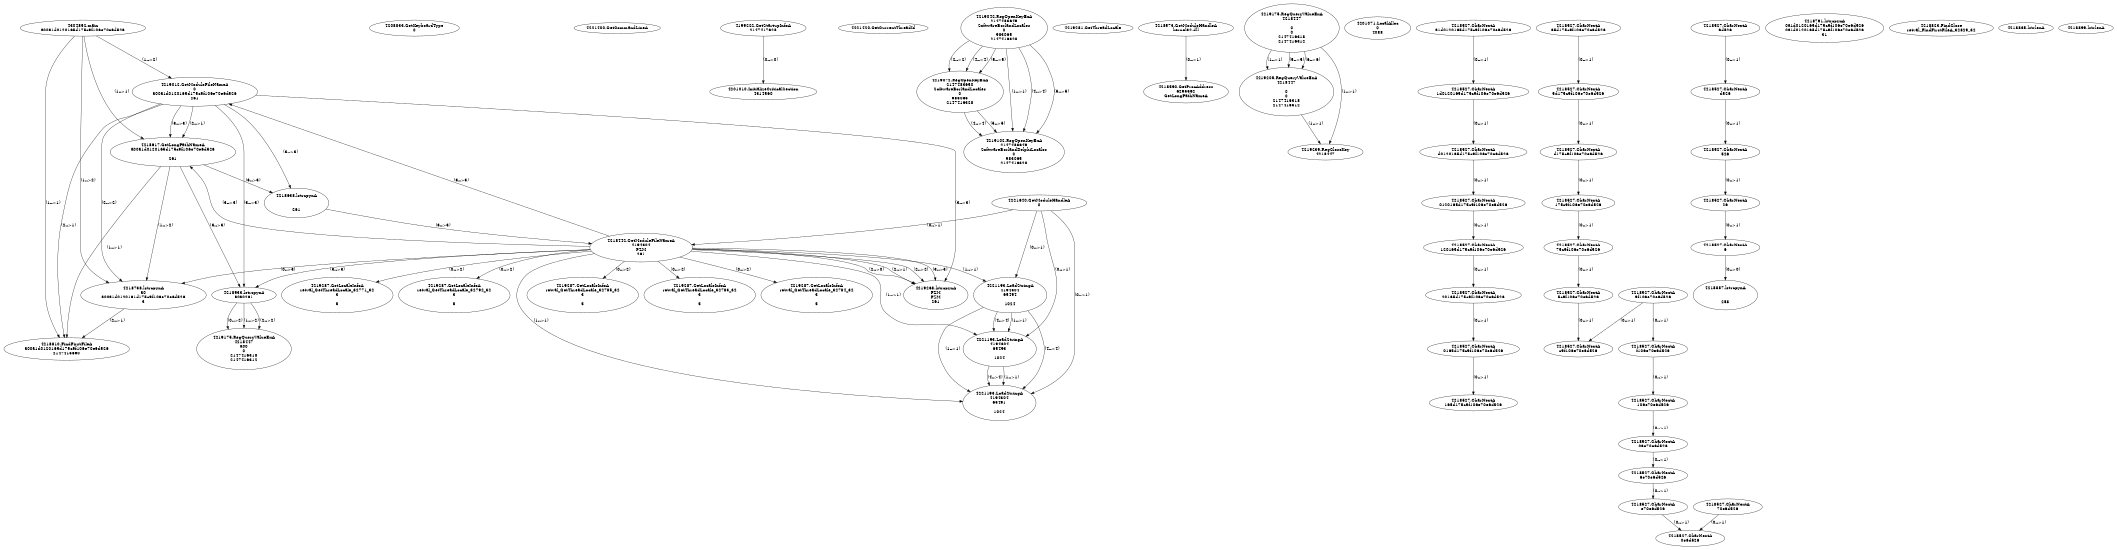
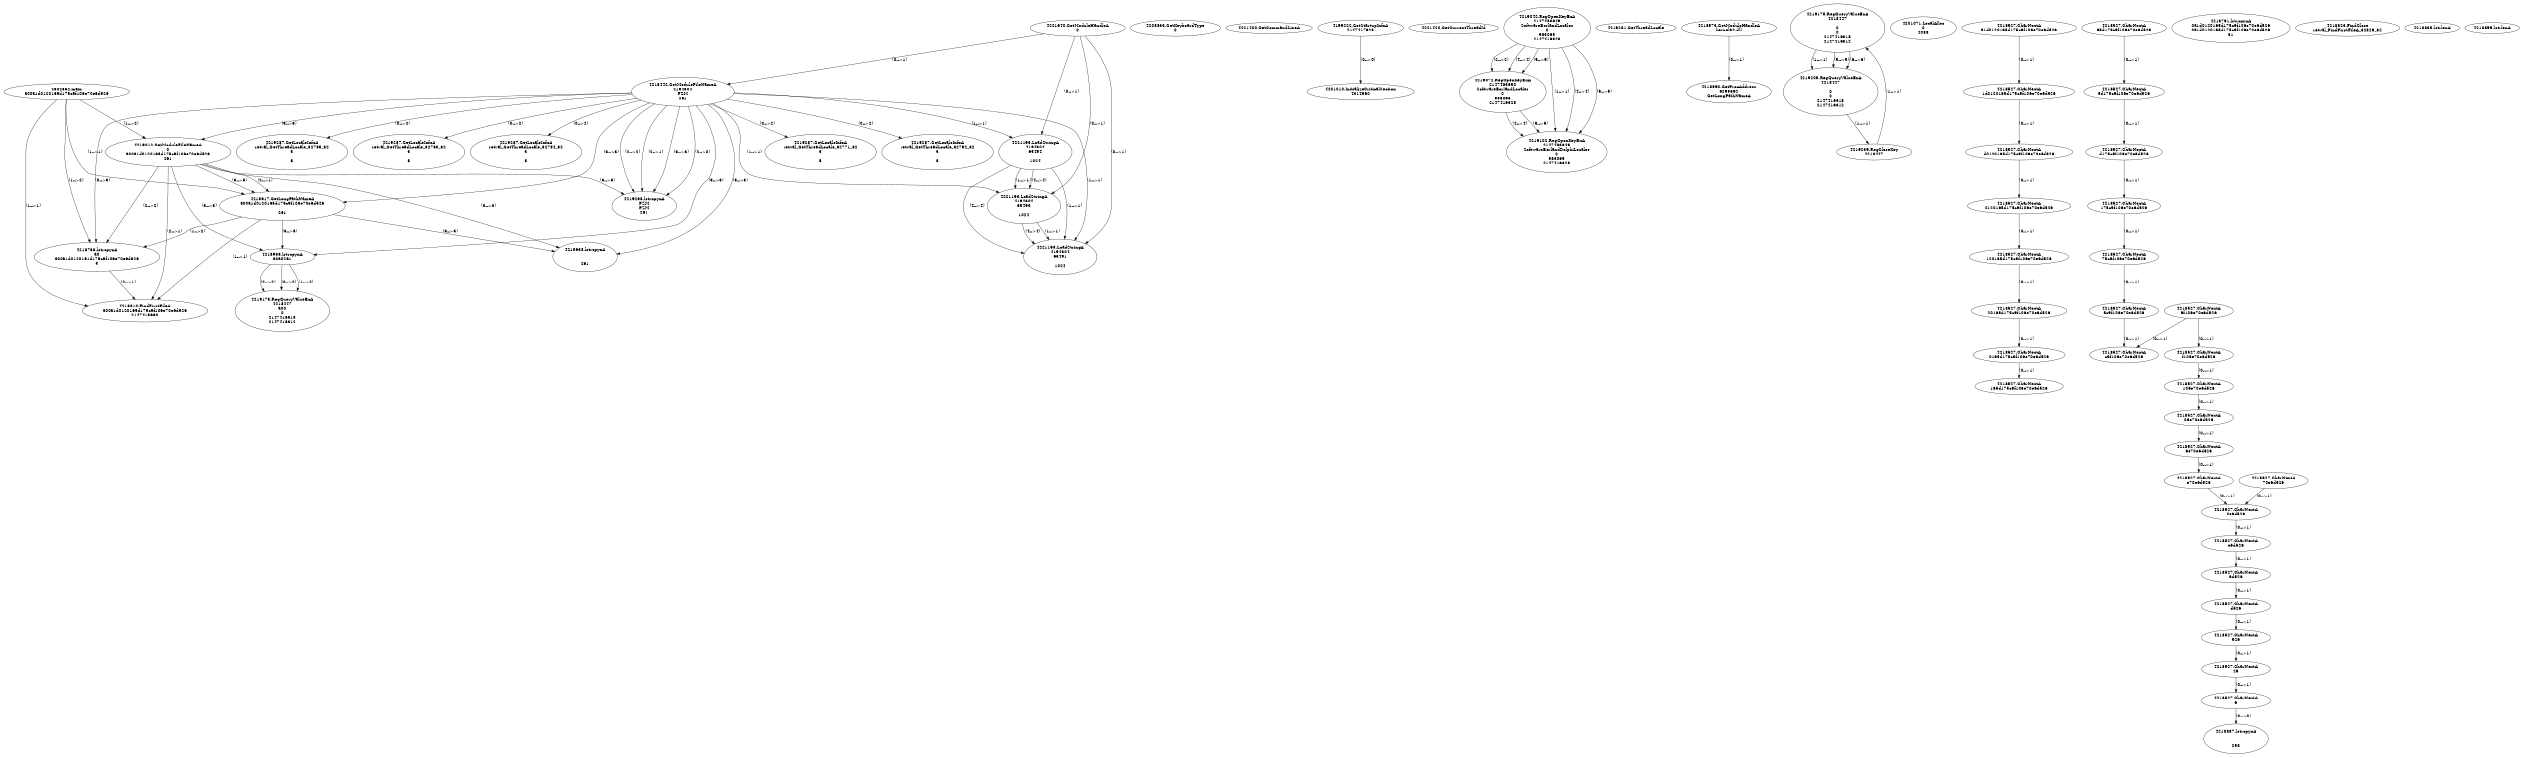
  digraph {
    n1 [label="4304852.main\na00a1d0120165d175c9f106e70e6d526"]
    n2 [label="4219012.GetModuleFileNameA\n0\na00a1d0120165d175c9f106e70e6d526\n261"]
    n3 [label="4218617.GetLongPathNameA\na00a1d0120165d175c9f106e70e6d526\n\n261"]
    n4 [label="4218738.lstrcpynA\na0\na00a1d0120161d175c9f106e70e6d526\n3"]
    n5 [label="4218810.FindFirstFileA\na00a1d0120165d175c9f106e70e6d526\n2147415690"]
    n6 [label="4219268.lstrcpynA\nPZM\nPZM\n261"]
    n7 [label="4218638.lstrcpynA\n\n\n261"]
    n8 [label="4218933.lstrcpynA\na0a0261"]
    n9 [label="4221640.GetModuleHandleA\n0"]
    n10 [label="4218442.GetModuleFileNameA\n4194304\nPZM\n261"]
    n11 [label="4221193.LoadStringA\n4194304\n65494\n\n1024"]
    n12 [label="4221193.LoadStringA\n4194304\n65493\n\n1024"]
    n13 [label="4221193.LoadStringA\n4194304\n65491\n\n1024"]
    n14 [label="4219287.GetLocaleInfoA\nretval_GetThreadLocale_32771_32\n3\n\n5"]
    n15 [label="4219287.GetLocaleInfoA\nretval_GetThreadLocale_32792_32\n3\n\n5"]
    n16 [label="4219287.GetLocaleInfoA\nretval_GetThreadLocale_32785_32\n3\n\n5"]
    n17 [label="4219287.GetLocaleInfoA\nretval_GetThreadLocale_32783_32\n3\n\n5"]
    n18 [label="4219287.GetLocaleInfoA\nretval_GetThreadLocale_32784_32\n3\n\n5"]
    n19 [label="4208833.GetKeyboardType\n0"]
    n20 [label="4221400.GetCommandLineA\n"]
    n21 [label="4199222.GetStartupInfoA\n2147417628"]
    n22 [label="4201010.InitializeCriticalSection\n4314560"]
    n23 [label="4221420.GetCurrentThreadId\n"]
    n24 [label="4219175.RegQueryValueExA\n4218447\na00\n0\n2147416318\n2147416312"]
    n25 [label="4219042.RegOpenKeyExA\n2147483649\nSoftware\Borland\Locales\n0\n983065\n2147416328"]
    n26 [label="4219072.RegOpenKeyExA\n2147483650\nSoftware\Borland\Locales\n0\n983065\n2147416328"]
    n27 [label="4219102.RegOpenKeyExA\n2147483649\nSoftware\Borland\Delphi\Locales\n0\n983065\n2147416328"]
    n28 [label="4219281.GetThreadLocale\n"]
    n29 [label="4218573.GetModuleHandleA\nkernel32.dll"]
    n30 [label="4218590.GetProcAddress\n6295592\nGetLongPathNameA"]
    n31 [label="4219175.RegQueryValueExA\n4218447\n\n0\n0\n2147416318\n2147416312"]
    n32 [label="4219205.RegQueryValueExA\n4218447\n\n0\n0\n2147416318\n2147416312"]
    n33 [label="4219239.RegCloseKey\n4218447"]
    n34 [label="4201071.LocalAlloc\n0\n4088"]
    n35 [label="4218527.CharNextA\na1d0120165d175c9f106e70e6d526"]
    n36 [label="4218527.CharNextA\n1d0120165d175c9f106e70e6d526"]
    n37 [label="4218527.CharNextA\nd0120165d175c9f106e70e6d526"]
    n38 [label="4218527.CharNextA\n0120165d175c9f106e70e6d526"]
    n39 [label="4218527.CharNextA\n120165d175c9f106e70e6d526"]
    n40 [label="4218527.CharNextA\n20165d175c9f106e70e6d526"]
    n41 [label="4218527.CharNextA\n0165d175c9f106e70e6d526"]
    n42 [label="4218527.CharNextA\n165d175c9f106e70e6d526"]
    n43 [label="4218527.CharNextA\n65d175c9f106e70e6d526"]
    n44 [label="4218527.CharNextA\n5d175c9f106e70e6d526"]
    n45 [label="4218527.CharNextA\nd175c9f106e70e6d526"]
    n46 [label="4218527.CharNextA\n175c9f106e70e6d526"]
    n47 [label="4218527.CharNextA\n75c9f106e70e6d526"]
    n48 [label="4218527.CharNextA\n5c9f106e70e6d526"]
    n49 [label="4218527.CharNextA\nc9f106e70e6d526"]
    n50 [label="4218527.CharNextA\n9f106e70e6d526"]
    n51 [label="4218527.CharNextA\nf106e70e6d526"]
    n52 [label="4218527.CharNextA\n106e70e6d526"]
    n53 [label="4218527.CharNextA\n06e70e6d526"]
    n54 [label="4218527.CharNextA\n6e70e6d526"]
    n55 [label="4218527.CharNextA\ne70e6d526"]
    n56 [label="4218527.CharNextA\n0e6d526"]
    n57 [label="4218527.CharNextA\n70e6d526"]
+   n58 [label="4218527.CharNextA\ne6d526"]
    n59 [label="4218527.CharNextA\n6d526"]
    n60 [label="4218527.CharNextA\nd526"]
    n61 [label="4218527.CharNextA\n526"]
    n62 [label="4218527.CharNextA\n26"]
    n63 [label="4218527.CharNextA\n6"]
    n64 [label="4218887.lstrcpynA\n\n\n258"]
    n65 [label="4218791.lstrcpynA\n0a1d0120165d175c9f106e70e6d526\n0a1d0120165d175c9f106e70e6d526\n31"]
    n66 [label="4218823.FindClose\nretval_FindFirstFileA_32829_32"]
    n67 [label="4218835.lstrlenA\n"]
    n68 [label="4218899.lstrlenA\n"]
    n1 -> n2 [label="(1-->2)"]
    n1 -> n3 [label="(1-->1)"]
    n1 -> n4 [label="(1-->2)"]
    n1 -> n5 [label="(1-->1)"]
    n2 -> n3 [label="(2-->1)"]
    n2 -> n3 [label="(3-->3)"]
    n2 -> n4 [label="(2-->2)"]
    n2 -> n5 [label="(2-->1)"]
    n2 -> n6 [label="(3-->3)"]
    n2 -> n7 [label="(3-->3)"]
    n2 -> n8 [label="(3-->3)"]
    n3 -> n4 [label="(1-->2)"]
    n3 -> n5 [label="(1-->1)"]
    n3 -> n7 [label="(3-->3)"]
    n3 -> n8 [label="(3-->3)"]
    n4 -> n5 [label="(2-->1)"]
    n8 -> n24 [label="(1-->2)"]
    n8 -> n24 [label="(2-->2)"]
    n8 -> n24 [label="(0-->2)"]
    n9 -> n10 [label="(0-->1)"]
    n9 -> n11 [label="(0-->1)"]
    n9 -> n12 [label="(0-->1)"]
    n9 -> n13 [label="(0-->1)"]
    n10 -> n2 [label="(3-->3)"]
    n10 -> n3 [label="(3-->3)"]
    n10 -> n4 [label="(0-->3)"]
    n10 -> n6 [label="(2-->1)"]
    n10 -> n6 [label="(2-->2)"]
    n10 -> n6 [label="(3-->3)"]
    n10 -> n6 [label="(2-->0)"]
-   n7 -> n10 [label="(3-->3)"]
+   n10 -> n7 [label="(3-->3)"]
    n10 -> n8 [label="(3-->3)"]
    n10 -> n11 [label="(1-->1)"]
    n10 -> n12 [label="(1-->1)"]
    n10 -> n13 [label="(1-->1)"]
    n10 -> n14 [label="(0-->2)"]
    n10 -> n15 [label="(0-->2)"]
    n10 -> n16 [label="(0-->2)"]
    n10 -> n17 [label="(0-->2)"]
    n10 -> n18 [label="(0-->2)"]
    n11 -> n12 [label="(1-->1)"]
    n11 -> n12 [label="(4-->4)"]
    n11 -> n13 [label="(1-->1)"]
    n11 -> n13 [label="(4-->4)"]
    n12 -> n13 [label="(1-->1)"]
    n12 -> n13 [label="(4-->4)"]
    n21 -> n22 [label="(0-->0)"]
    n25 -> n26 [label="(2-->2)"]
    n25 -> n26 [label="(4-->4)"]
    n25 -> n26 [label="(5-->5)"]
    n25 -> n27 [label="(1-->1)"]
    n25 -> n27 [label="(4-->4)"]
    n25 -> n27 [label="(5-->5)"]
    n26 -> n27 [label="(4-->4)"]
    n26 -> n27 [label="(5-->5)"]
    n29 -> n30 [label="(0-->1)"]
    n31 -> n32 [label="(1-->1)"]
    n31 -> n32 [label="(5-->5)"]
    n31 -> n32 [label="(6-->6)"]
-   n31 -> n33 [label="(1-->1)"]
+   n33 -> n31 [label="(1-->1)"]
    n32 -> n33 [label="(1-->1)"]
    n35 -> n36 [label="(0-->1)"]
    n36 -> n37 [label="(0-->1)"]
    n37 -> n38 [label="(0-->1)"]
    n38 -> n39 [label="(0-->1)"]
    n39 -> n40 [label="(0-->1)"]
    n40 -> n41 [label="(0-->1)"]
    n41 -> n42 [label="(0-->1)"]
    n43 -> n44 [label="(0-->1)"]
    n44 -> n45 [label="(0-->1)"]
    n45 -> n46 [label="(0-->1)"]
    n46 -> n47 [label="(0-->1)"]
    n47 -> n48 [label="(0-->1)"]
    n48 -> n49 [label="(0-->1)"]
    n50 -> n49 [label="(0-->1)"]
    n50 -> n51 [label="(0-->1)"]
    n51 -> n52 [label="(0-->1)"]
    n52 -> n53 [label="(0-->1)"]
    n53 -> n54 [label="(0-->1)"]
    n54 -> n55 [label="(0-->1)"]
    n55 -> n56 [label="(0-->1)"]
+   n56 -> n58 [label="(0-->1)"]
    n57 -> n56 [label="(0-->1)"]
+   n58 -> n59 [label="(0-->1)"]
    n59 -> n60 [label="(0-->1)"]
    n60 -> n61 [label="(0-->1)"]
    n61 -> n62 [label="(0-->1)"]
    n62 -> n63 [label="(0-->1)"]
    n63 -> n64 [label="(0-->0)"]
  }
